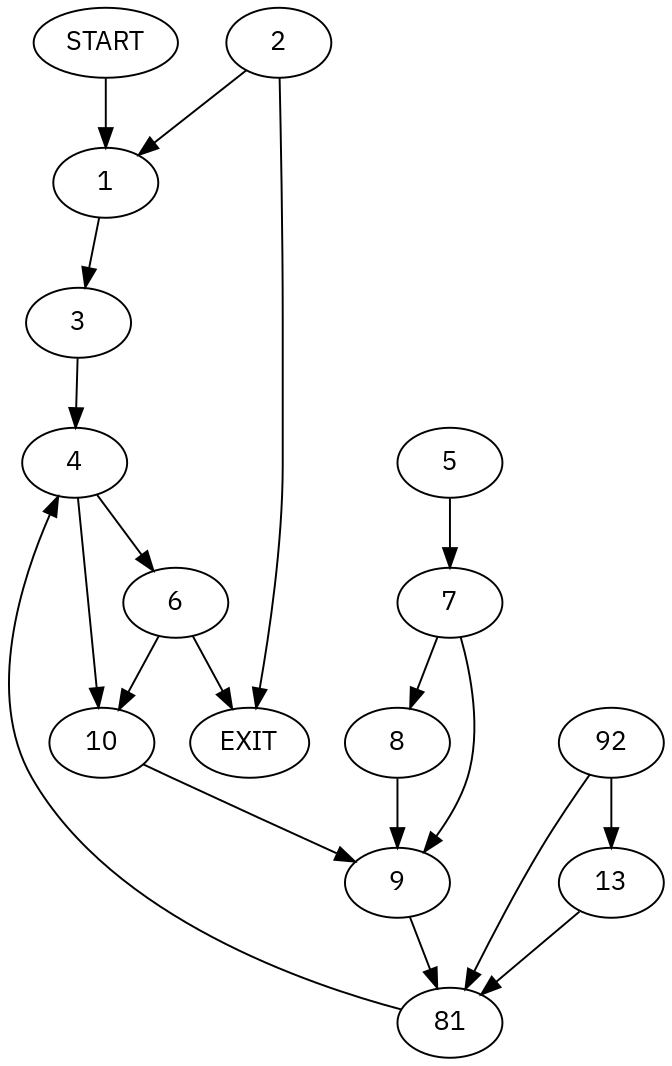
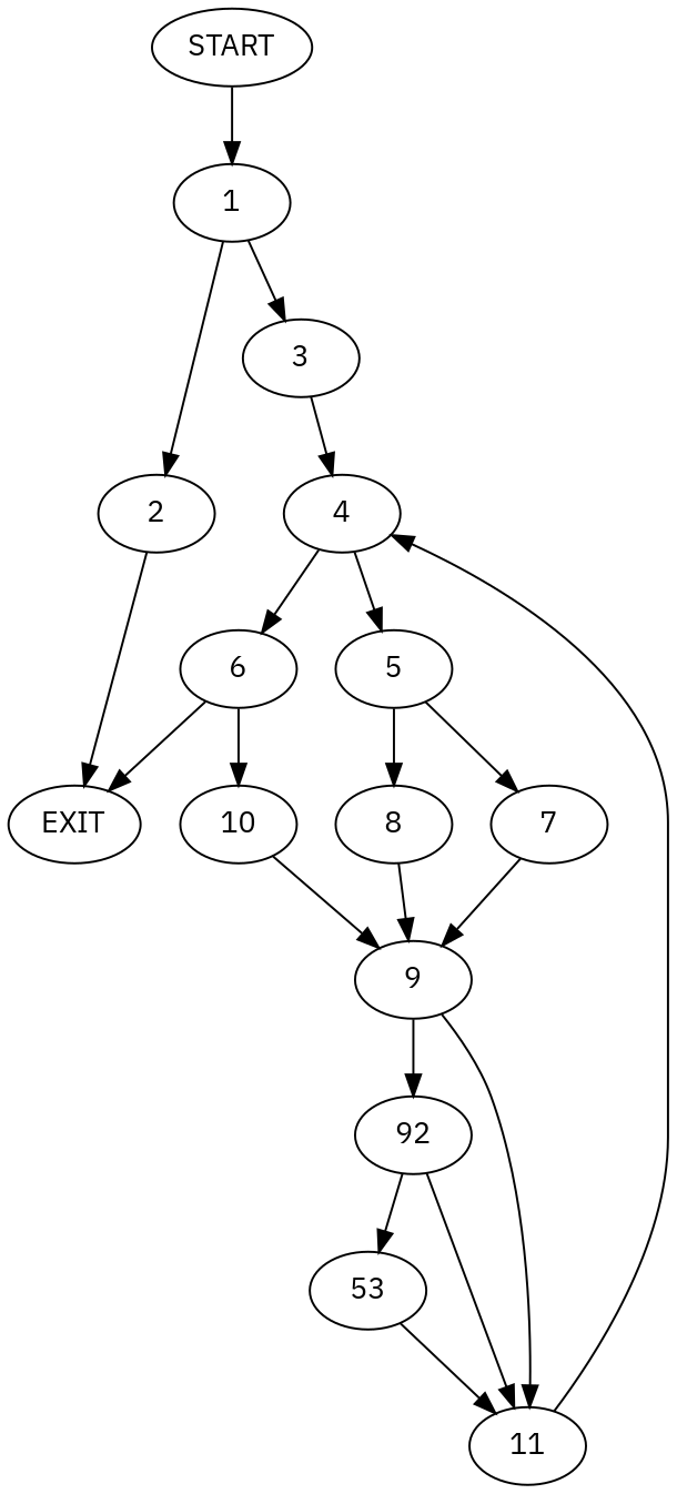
  digraph {
    fontname="IBM Plex Sans"
    node [fontname="IBM Plex Sans"]
    edge [fontname="IBM Plex Sans"]
    n1 [label=START]
    1
    2
    3
    n5 [label=EXIT]
    4
    5
    6
    7
    8
    10
    9
-   11 [label=81]
+   11
    n14 [label=92]
-   13
+   13 [label=53]
    n1 -> 1
-   2 -> 1
+   1 -> 2
    1 -> 3
    2 -> n5
    3 -> 4
-   4 -> 10
+   4 -> 5
    4 -> 6
    5 -> 7
-   7 -> 8
+   5 -> 8
    6 -> n5
    6 -> 10
    7 -> 9
    8 -> 9
    10 -> 9
    9 -> 11
+   9 -> n14
    11 -> 4
    n14 -> 11
    n14 -> 13
    13 -> 11
  }
